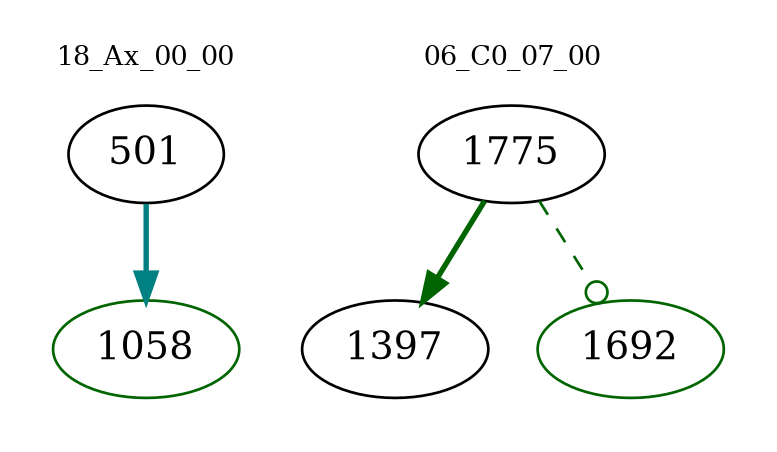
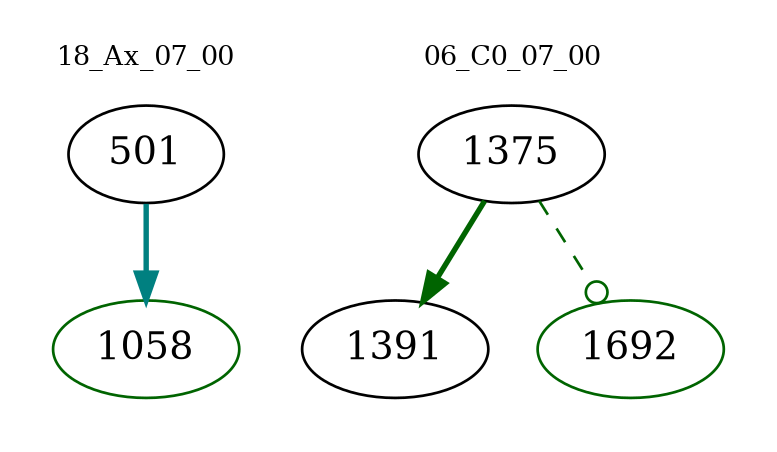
  digraph {
    node [color=black]
    edge [arrowhead=normal color=darkgreen style=bold]
    n1 [label=501]
    n2 [color=darkgreen label=1058]
-   n3 [label=1775]
-   n4 [label=1397]
+   n3 [label=1375]
+   n4 [label=1391]
    n5 [color=darkgreen label=1692]
    subgraph cluster_1 {
      color=white
      fontsize=10
-     label="18_Ax_00_00"
+     label="18_Ax_07_00"
      n1
      n2
    }
    subgraph cluster_2 {
      color=white
      fontsize=10
      label="06_C0_07_00"
      n3
      n4
      n5
    }
    n1 -> n2 [color=teal]
    n3 -> n4
    n3 -> n5 [arrowhead=odot style=dashed]
  }
